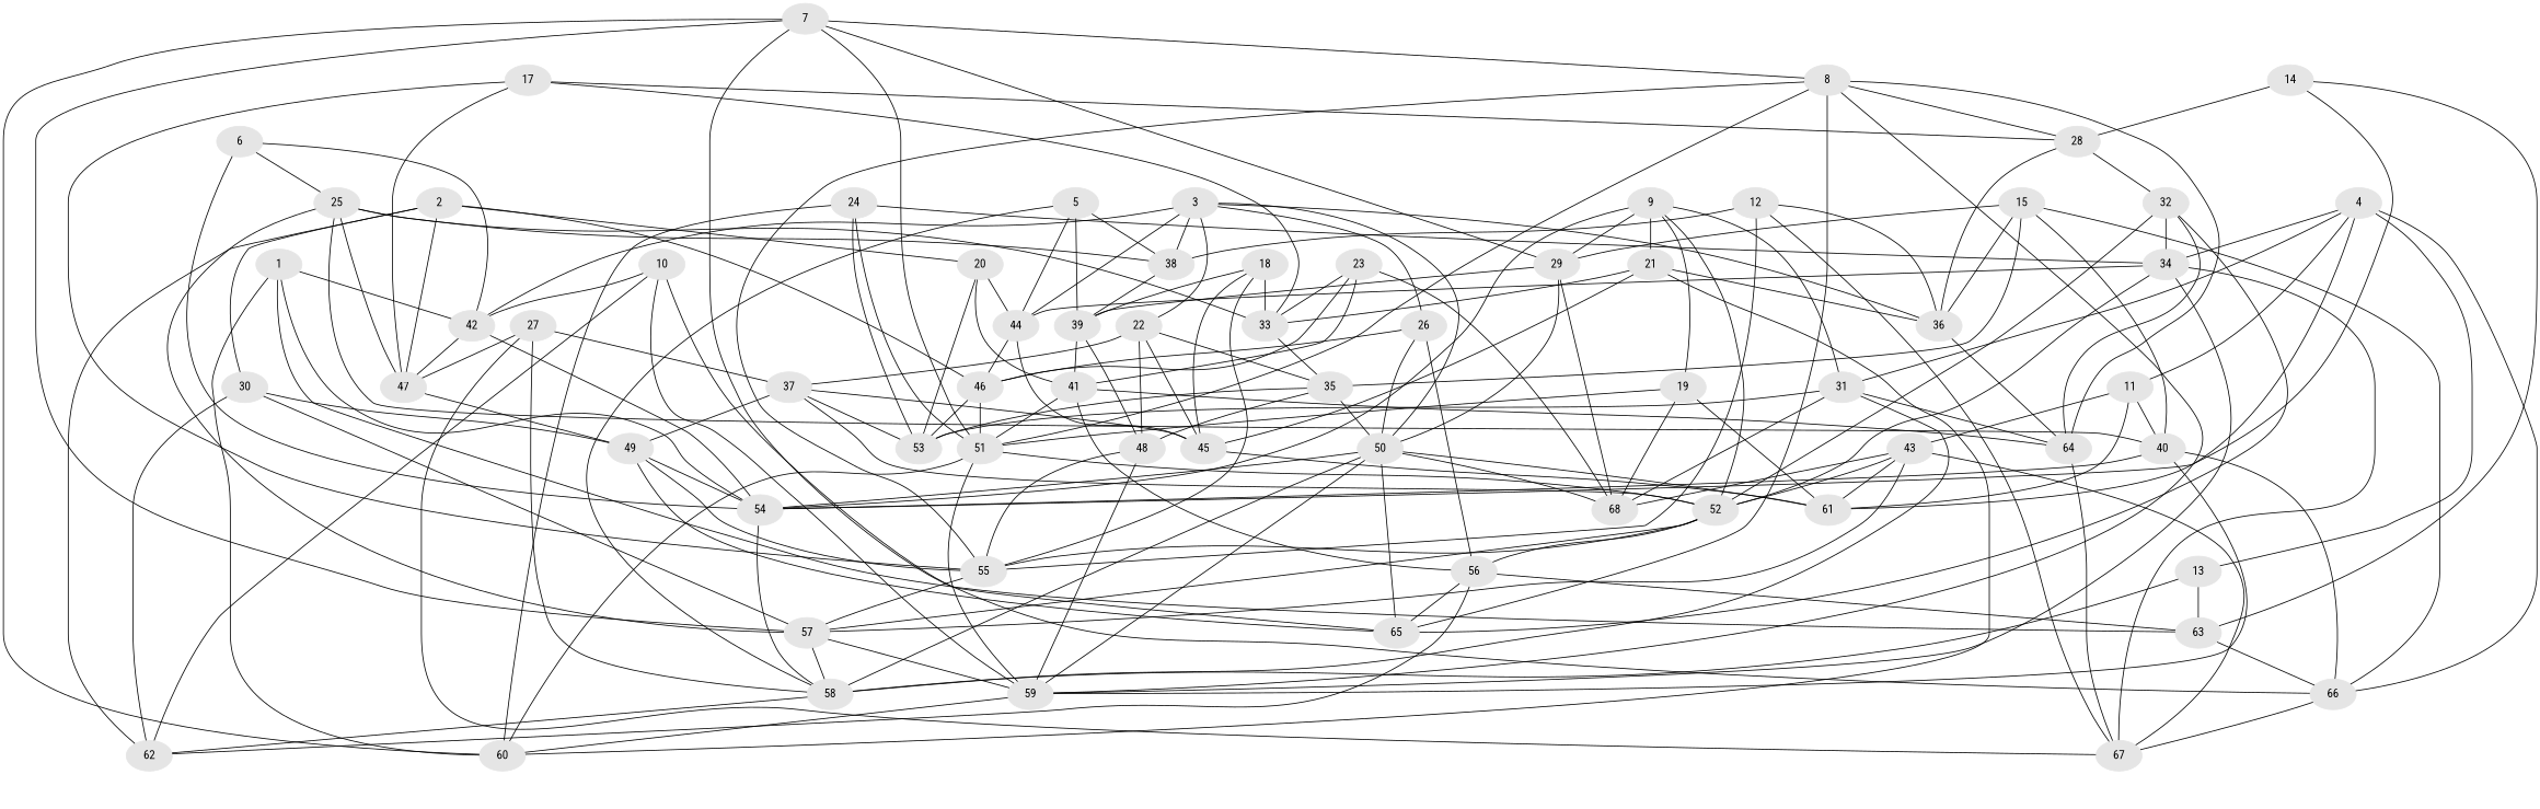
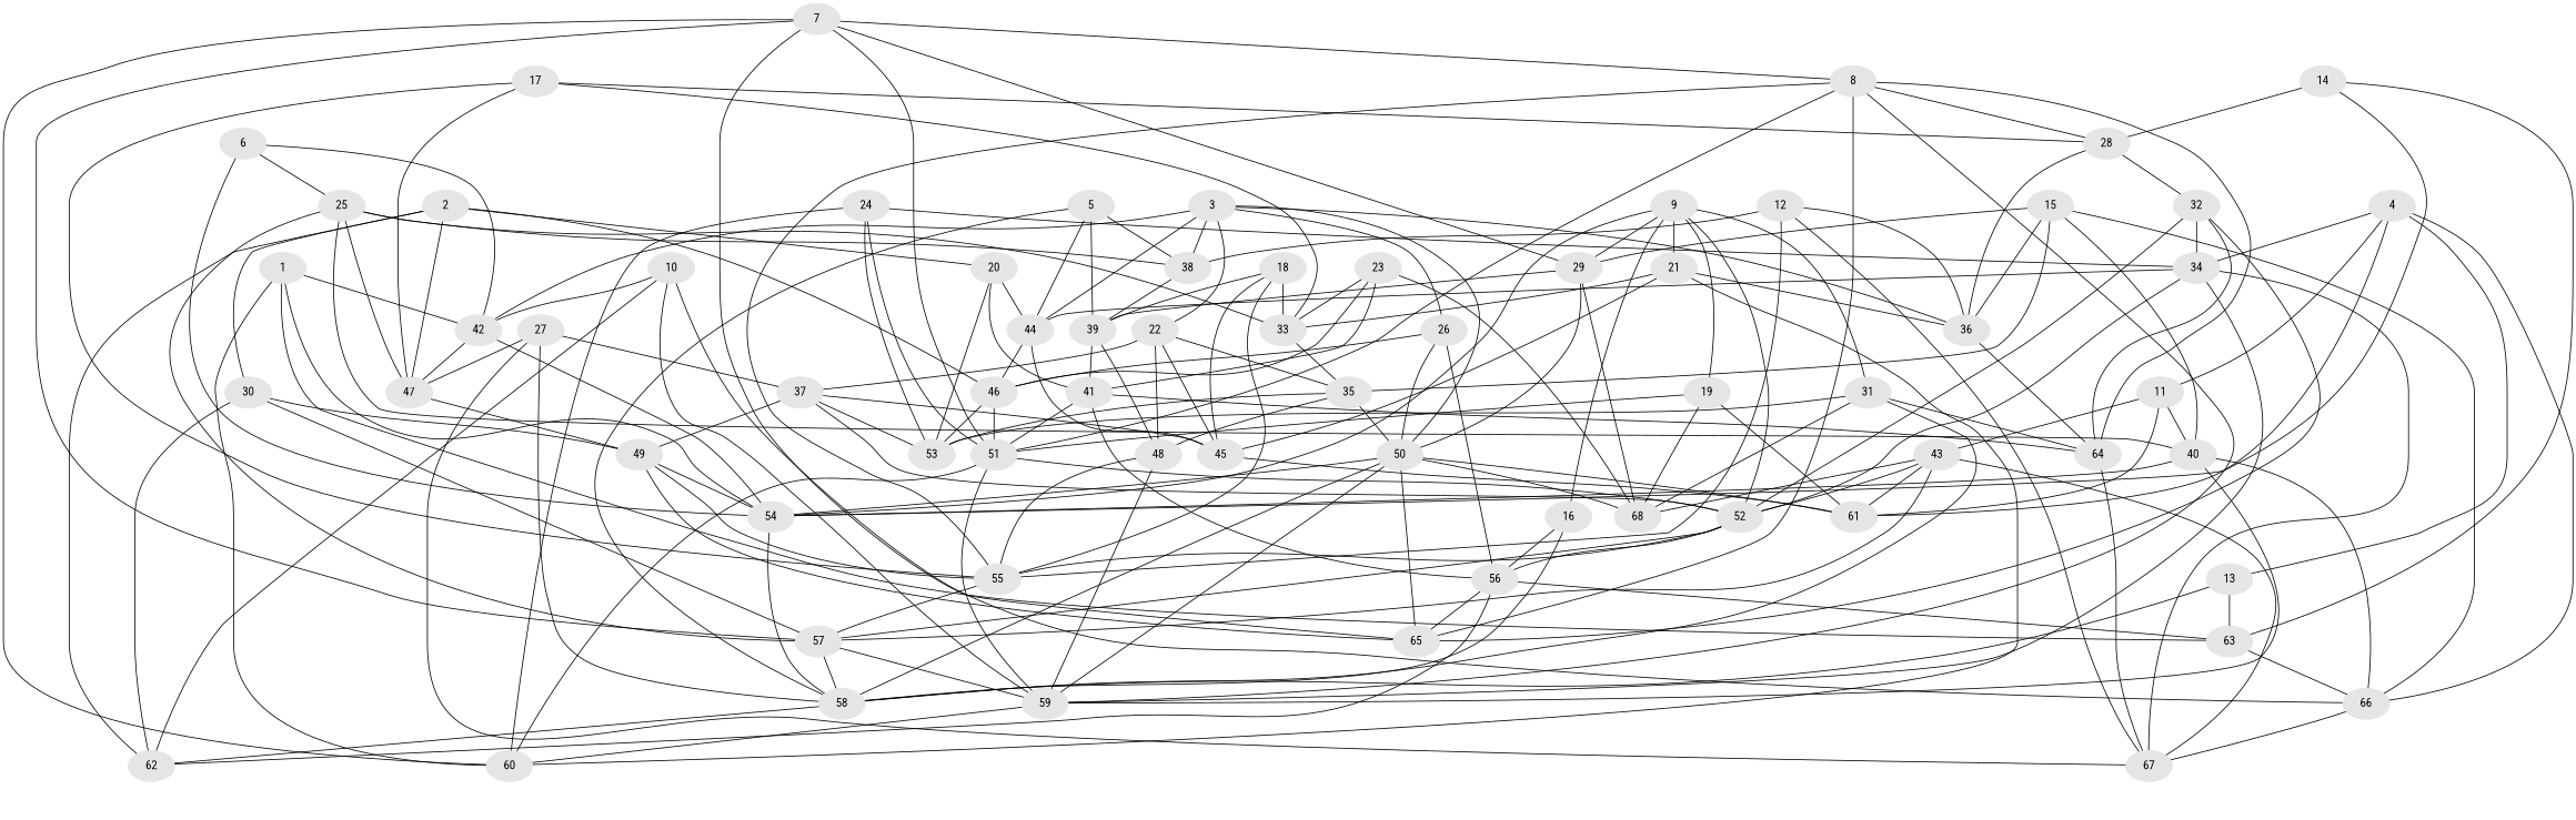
  graph {
    fontname="Roboto Condensed"
    node [color=gray90 fontname="Roboto Condensed" style=filled]
    edge [fontname="Roboto Condensed" weight=1.0]
    1
    42
    54
    60
    63
    47
    58
    66
    2
    20
    30
    46
    62
    44
    41
    53
    57
    49
    51
    3
    22
    26
    36
    38
    50
    35
    45
    37
    48
    56
    64
    39
    61
    65
    59
    68
    4
    11
    13
    31
    34
    40
    43
    24
    67
    5
    6
    25
    33
    7
    8
    29
    28
    55
    52
    32
    9
+   16
    19
    21
    10
    12
    14
    15
    17
    18
    23
    27
    1 -- 42
    1 -- 54
    1 -- 60
    1 -- 63
    42 -- 54
    42 -- 47
    54 -- 58
    63 -- 66
    47 -- 49
    58 -- 62
    66 -- 67
    2 -- 47
    2 -- 20
    2 -- 30
    2 -- 46
    2 -- 62 [weight=2.0]
    20 -- 44
    20 -- 41
    20 -- 53
    30 -- 62
    30 -- 57
    30 -- 49
    46 -- 53
    46 -- 51
    44 -- 46
    44 -- 45
    41 -- 51
    41 -- 56
    41 -- 64
    57 -- 58
    57 -- 59
    49 -- 54
    49 -- 65
    49 -- 55
    51 -- 60
    51 -- 59
    51 -- 52
    3 -- 42
    3 -- 44
    3 -- 22
    3 -- 26
    3 -- 36
    3 -- 38 [weight=2.0]
    3 -- 50
    22 -- 35
    22 -- 45
    22 -- 37
    22 -- 48 [weight=2.0]
    26 -- 46
    26 -- 50
    26 -- 56
    36 -- 64
    38 -- 39
    50 -- 54
    50 -- 58
    50 -- 61
    50 -- 65
    50 -- 59
    50 -- 68
    35 -- 53
    35 -- 50
    35 -- 48
    45 -- 61
    37 -- 53
    37 -- 49
    37 -- 45
    37 -- 52
    48 -- 59
    48 -- 55
    56 -- 63
    56 -- 62
    56 -- 65
    64 -- 67
    39 -- 41
    39 -- 48
    59 -- 60
    4 -- 66
    4 -- 61
    4 -- 11
    4 -- 13
-   4 -- 31
    4 -- 34
    11 -- 61
    11 -- 40
    11 -- 43
    13 -- 63 [weight=2.0]
    13 -- 58
    31 -- 58
    31 -- 53
    31 -- 64
    31 -- 68
    34 -- 44
    34 -- 59
    34 -- 67
    34 -- 52
    40 -- 54
    40 -- 66
    40 -- 59
    43 -- 57
    43 -- 61
    43 -- 68
    43 -- 67
    43 -- 52
    24 -- 60
    24 -- 53
    24 -- 51 [weight=2.0]
    24 -- 34
    5 -- 58
    5 -- 44
    5 -- 38
    5 -- 39
    6 -- 42
    6 -- 54 [weight=2.0]
    6 -- 25
    25 -- 47
    25 -- 57
    25 -- 38
    25 -- 40
    25 -- 33
    33 -- 35
    7 -- 60
    7 -- 57
    7 -- 51
    7 -- 65
    7 -- 8
    7 -- 29
    8 -- 51
    8 -- 64
    8 -- 65
    8 -- 59
    8 -- 28
    8 -- 55
    29 -- 50
    29 -- 39
    29 -- 68
    28 -- 36
    28 -- 32
    55 -- 57
    52 -- 57
    52 -- 56 [weight=2.0]
    52 -- 55
    32 -- 64
    32 -- 65
    32 -- 34
    32 -- 52
    9 -- 54
    9 -- 31
    9 -- 29
    9 -- 52
+   9 -- 16
    9 -- 19
    9 -- 21
+   16 -- 58 [weight=2.0]
+   16 -- 56
    19 -- 51
    19 -- 61
    19 -- 68
    21 -- 60
    21 -- 36
    21 -- 45
    21 -- 33
    10 -- 42
    10 -- 66
    10 -- 62
    10 -- 59
    12 -- 36
    12 -- 38
    12 -- 67
    12 -- 55
    14 -- 54
    14 -- 63
    14 -- 28 [weight=2.0]
    15 -- 66
    15 -- 36
    15 -- 35
    15 -- 40
    15 -- 29
    17 -- 47
    17 -- 33
    17 -- 28
    17 -- 55
    18 -- 45
    18 -- 39
    18 -- 33
    18 -- 55
    23 -- 46
    23 -- 41
    23 -- 68
    23 -- 33
    27 -- 47
    27 -- 58
    27 -- 37
    27 -- 67
  }
